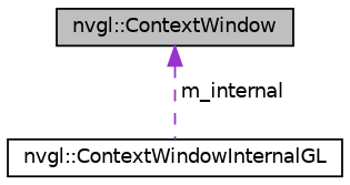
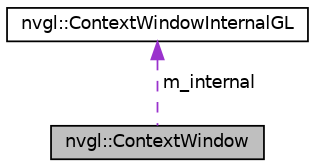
  digraph {
    node [color=black fontname=Helvetica fontsize=10 shape=record style=filled]
    n1 [fillcolor=grey75 fontcolor=black height=0.2 label="nvgl::ContextWindow" width=0.4]
    n2 [fillcolor=white height=0.2 label="nvgl::ContextWindowInternalGL" width=0.4]
-   n1 -> n2 [color=darkorchid3 dir=back fontname=Helvetica fontsize=10 label=" m_internal" labelfontname=Helvetica labelfontsize=10 style=dashed]
+   n2 -> n1 [color=darkorchid3 dir=back fontname=Helvetica fontsize=10 label=" m_internal" labelfontname=Helvetica labelfontsize=10 style=dashed]
  }
